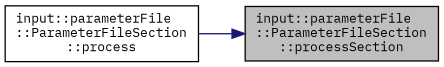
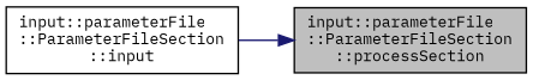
  digraph {
    rankdir=RL
    fontname="IBM Plex Mono"
    node [color=black fontname="IBM Plex Mono" fontsize=10 shape=record style=filled]
    n1 [fillcolor=grey75 fontcolor=black height=0.2 label="input::parameterFile\l::ParameterFileSection\l::processSection" width=0.4]
-   n2 [fillcolor=white height=0.2 label="input::parameterFile\l::ParameterFileSection\l::process" width=0.4]
+   n2 [fillcolor=white height=0.2 label="input::parameterFile\l::ParameterFileSection\l::input" width=0.4]
    n1 -> n2 [color=midnightblue dir=back fontname="IBM Plex Mono" fontsize=10 labelfontname=Helvetica labelfontsize=10 style=solid]
  }
